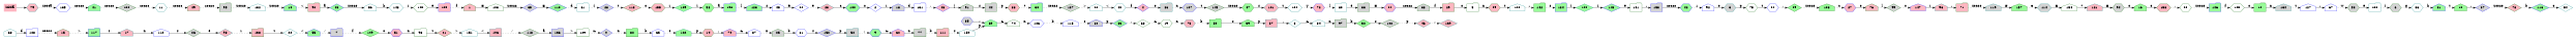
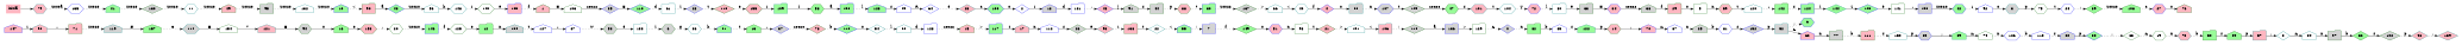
  digraph {
    rankdir=LR
    node [color=darkgreen fillcolor=white shape=house style=filled]
    edge [style=solid]
    0 [color=blue fillcolor=lightgrey shape=diamond]
    82 [fillcolor=palegreen shape=folder]
    65 [color=blue]
    122 [color=teal fillcolor=palegreen]
    1 [fillcolor=lightpink]
    103
    35 [color=blue fillcolor=lightgrey shape=diamond]
    110 [color=blue fillcolor=palegreen shape=diamond]
    2 [color=blue shape=diamond]
    18 [color=blue fillcolor=lightgrey]
    131 [color=blue shape=folder]
    48 [color=blue fillcolor=lightpink shape=diamond]
    3 [color=teal fillcolor=lightgrey shape=hexagon]
    75 [shape=hexagon]
    24 [color=blue shape=hexagon]
    89 [fillcolor=palegreen shape=diamond]
    4 [color=blue fillcolor=lightpink shape=diamond]
    86 [color=teal fillcolor=lightgrey shape=folder]
    107 [color=blue fillcolor=lightgrey shape=hexagon]
    145 [fillcolor=lightgrey shape=diamond]
    5 [shape=folder]
    59 [fillcolor=lightpink shape=hexagon]
    120 [color=teal]
    142 [fillcolor=palegreen shape=folder]
    6 [fillcolor=lightgrey shape=hexagon]
    36 [color=teal shape=hexagon]
    31 [color=blue fillcolor=palegreen]
    13 [fillcolor=palegreen]
    7 [color=blue fillcolor=lightgrey shape=folder]
    149 [fillcolor=palegreen shape=diamond]
    51 [color=blue fillcolor=lightpink shape=hexagon]
    98 [shape=folder]
    8 [color=teal shape=diamond]
    84 [color=teal]
    97 [fillcolor=lightgrey shape=folder]
    32 [fillcolor=palegreen shape=diamond]
    9 [color=blue fillcolor=palegreen shape=hexagon]
    62 [color=blue fillcolor=lightpink]
    77 [fillcolor=lightgrey shape=folder]
    111 [fillcolor=lightpink shape=folder]
    10 [color=blue fillcolor=palegreen]
    90 [fillcolor=lightpink shape=folder]
    43 [color=blue fillcolor=palegreen shape=diamond]
    56 [color=teal]
    11 [color=teal shape=hexagon]
    49 [fillcolor=lightpink]
    95 [fillcolor=lightgrey shape=folder]
    132 [color=teal]
    12 [fillcolor=palegreen shape=folder]
    134 [color=teal fillcolor=lightgrey]
    127 [color=blue]
    67 [color=blue]
    37 [color=blue fillcolor=lightgrey shape=diamond]
    78 [fillcolor=lightpink shape=diamond]
    116 [color=blue fillcolor=palegreen shape=diamond]
    14 [fillcolor=lightpink shape=hexagon]
    70 [color=blue fillcolor=lightpink]
    87 [color=blue]
    25 [fillcolor=lightgrey]
    15 [fillcolor=lightpink]
    117 [color=blue fillcolor=palegreen shape=folder]
    17 [color=teal fillcolor=lightpink]
    112 [color=blue]
    16 [fillcolor=palegreen]
    158 [fillcolor=lightpink shape=hexagon]
    20 [shape=hexagon]
    146 [color=blue fillcolor=palegreen shape=folder]
    26 [fillcolor=lightgrey shape=diamond]
    93 [color=teal fillcolor=lightpink shape=diamond]
    91 [fillcolor=lightgrey]
    19 [shape=hexagon]
    73 [color=teal fillcolor=lightpink shape=hexagon]
    50 [fillcolor=palegreen shape=folder]
    39 [fillcolor=palegreen]
    125 [shape=hexagon]
    21 [fillcolor=lightpink shape=diamond]
    151 [color=teal]
    106 [color=teal fillcolor=lightpink shape=folder]
    118 [fillcolor=lightgrey shape=diamond]
    22 [color=teal shape=diamond]
    55 [color=blue fillcolor=palegreen]
    23 [color=teal fillcolor=lightpink shape=diamond]
    100 [color=blue fillcolor=palegreen shape=hexagon]
    108 [fillcolor=palegreen]
    27 [color=blue fillcolor=lightpink shape=hexagon]
    81 [color=blue shape=hexagon]
    152 [color=blue fillcolor=lightgrey shape=diamond]
    52 [color=teal fillcolor=lightgrey shape=folder]
    138 [fillcolor=lightpink shape=folder]
    76 [fillcolor=lightpink]
-   99 [fillcolor=lightgrey shape=diamond]
    147 [color=blue fillcolor=lightpink]
    28 [color=blue fillcolor=lightgrey shape=diamond]
    113 [fillcolor=lightpink shape=diamond]
    155 [fillcolor=lightpink shape=hexagon]
-   109 [color=teal fillcolor=palegreen shape=diamond]
+   109 [color=teal fillcolor=palegreen shape=folder]
    29 [fillcolor=lightpink shape=folder]
    30 [color=blue fillcolor=palegreen shape=folder]
    137 [fillcolor=lightgrey shape=diamond]
    66 [color=teal]
    40 [color=teal shape=hexagon]
    102 [fillcolor=lightgrey shape=diamond]
    46 [color=teal fillcolor=lightpink shape=diamond]
    139 [color=teal fillcolor=lightpink shape=diamond]
    33 [fillcolor=lightgrey shape=folder]
    34 [color=blue fillcolor=lightpink shape=hexagon]
    38 [fillcolor=lightgrey]
    61 [color=teal shape=folder]
    54 [color=teal shape=diamond]
    57 [color=teal fillcolor=lightpink shape=folder]
    41 [color=teal fillcolor=palegreen]
    130 [fillcolor=lightgrey shape=diamond]
    42 [color=blue fillcolor=palegreen shape=hexagon]
    92 [color=blue]
    148 [color=teal shape=hexagon]
    140 [shape=hexagon]
    44 [fillcolor=lightgrey shape=folder]
    88 [fillcolor=lightpink shape=hexagon]
    45 [color=blue]
    64 [color=blue shape=diamond]
    47 [fillcolor=palegreen shape=hexagon]
    101 [color=teal fillcolor=lightpink shape=hexagon]
    104 [color=teal shape=hexagon]
    72 [color=blue fillcolor=lightpink shape=hexagon]
    53 [fillcolor=lightgrey shape=hexagon]
    133 [color=teal shape=folder]
    68 [color=teal]
    128 [color=blue shape=folder]
    105 [color=blue fillcolor=lightpink shape=folder]
    58 [fillcolor=palegreen shape=hexagon]
    156 [color=blue fillcolor=palegreen shape=folder]
    123 [color=blue fillcolor=palegreen]
    124 [color=blue fillcolor=palegreen shape=folder]
    60 [color=blue fillcolor=lightgrey]
    83 [color=blue fillcolor=palegreen shape=diamond]
    63 [shape=diamond]
    150 [color=teal]
    69 [color=teal fillcolor=palegreen]
    74
    126 [color=blue shape=hexagon]
    115 [color=blue]
    71 [fillcolor=lightpink shape=folder]
    119 [color=teal fillcolor=lightgrey]
    157 [fillcolor=palegreen]
    114 [color=teal fillcolor=lightgrey shape=hexagon]
    80 [color=teal shape=folder]
    96 [color=teal fillcolor=lightpink]
    85 [color=blue fillcolor=lightgrey shape=hexagon]
    79 [color=teal fillcolor=lightpink shape=hexagon]
    135 [color=blue shape=hexagon]
    initial [color=teal fillcolor=lightpink shape=plaintext]
    94 [fillcolor=lightgrey shape=hexagon]
    136 [color=blue fillcolor=lightgrey shape=folder]
    129 [shape=folder]
    154
    121 [color=teal fillcolor=lightpink]
    144 [color=teal fillcolor=palegreen shape=diamond]
    143 [color=blue fillcolor=palegreen shape=diamond]
    141 [shape=folder]
    153 [color=blue fillcolor=lightgrey shape=folder]
    0 -> 82 [label=n style=dotted]
    82 -> 65 [label=b]
    65 -> 122 [label=s style=dotted]
    122 -> 14 [label=p]
    1 -> 103 [label="="]
    103 -> 35 [label="\u0022"]
    35 -> 110 [label=E]
    110 -> 61 [label=d style=dotted]
    2 -> 18 [label=r]
    18 -> 131 [label=d]
    131 -> 48 [label="." style=dotted]
    48 -> 91 [label=j]
    3 -> 75 [label=p]
    75 -> 24 [label=t]
    24 -> 89 [label=";" style=dotted]
    89 -> 108 [label="\u0020" style=dotted]
    4 -> 86 [label=o]
    86 -> 107 [label=n style=dotted]
    107 -> 145 [label=t]
    145 -> 47 [label="\u0020"]
    5 -> 59 [label=n]
    59 -> 120 [label=t]
    120 -> 142 [label="-" style=dotted]
    142 -> 124 [label=s style=dotted]
    6 -> 36 [label=g style=dotted]
    36 -> 31 [label=h style=dotted]
    31 -> 13 [label=t style=dotted]
    13 -> 37 [label=":"]
    7 -> 149 [label=f style=dotted]
    149 -> 51 [label=o]
    51 -> 98 [label=n]
    98 -> 21 [label=t]
    8 -> 84 [label="&"]
    84 -> 97 [label=n]
    97 -> 32 [label=b]
    32 -> 102 [label=s]
-   9 -> 62 [label="&"]
+   52 -> 62 [label="&"]
    62 -> 77 [label=n]
    77 -> 111 [label=b style=dotted]
    111 -> 150 [label=s style=dotted]
    10 -> 90 [label="<" style=dotted]
    90 -> 43 [label=a]
    43 -> 56 [label="\u0020"]
    56 -> 148 [label=h]
    11 -> 49 [label="\u0020" style=dotted]
    49 -> 95 [label="\u0020" style=dotted]
    95 -> 132 [label="\u0020" style=dotted]
    132 -> 10 [label="\u0020" style=dotted]
    12 -> 134 [label=n]
    134 -> 127 [label=t style=dotted]
    127 -> 67 [label="-"]
    67 -> 53 [label=w style=dotted]
    37 -> 78 [label="\u0020" style=dotted]
    78 -> 116 [label=b style=dotted]
    116 -> 54 [label=o]
    14 -> 70 [label=";"]
    70 -> 87 [label="&"]
    87 -> 25 [label=n style=dotted]
    25 -> 81 [label=b]
    15 -> 117 [label=">" style=dotted]
    117 -> 17 [label=I]
    17 -> 112 [label=n]
    112 -> 26 [label=s]
    16 -> 158 [label=0]
    158 -> 20 [label=";" style=dotted]
    20 -> 146 [label="\u0020" style=dotted]
    146 -> 125 [label=f style=dotted]
    26 -> 93 [label=e]
    93 -> 138 [label=r style=dotted]
    91 -> 44 [label=s]
    19 -> 73 [label=n style=dotted]
    73 -> 50 [label=b style=dotted]
    50 -> 39 [label=s]
    39 -> 57 [label=p]
    125 -> 12 [label=o]
    21 -> 151 [label=">" style=dotted]
    151 -> 106 [label="<"]
    106 -> 118 [label="/" style=dotted]
    118 -> 136 [label=a]
    22 -> 55 [label="<" style=dotted]
    55 -> 7 [label="/" style=dotted]
    23 -> 100 [label=c]
    100 -> 2 [label=o]
    108 -> 27 [label=c style=dotted]
    27 -> 76 [label=o]
    81 -> 152 [label=s]
    152 -> 52 [label=p]
    52 -> 9 [label=";" style=dotted]
    138 -> 22 [label=t]
-   76 -> 99 [label=l style=dotted]
-   99 -> 147 [label=o style=dotted]
    147 -> 96 [label=r]
    28 -> 113 [label=t style=dotted]
    113 -> 155 [label=o style=dotted]
    155 -> 109 [label=r]
    109 -> 58 [label=i]
    29 -> 5 [label=o]
    30 -> 137 [label="\u0022" style=dotted]
    137 -> 66 [label=">" style=dotted]
    66 -> 40 [label="<"]
    40 -> 4 [label=f]
    102 -> 46 [label=p style=dotted]
    46 -> 139 [label=";" style=dotted]
    33 -> 34 [label="="]
    34 -> 38 [label="\u0022"]
    38 -> 29 [label=f]
    61 -> 28 [label=i style=dotted]
+   54 -> 68 [label=l style=dotted]
    57 -> 8 [label=";"]
    41 -> 130 [label="\u0020" style=dotted]
    130 -> 11 [label="\u0020" style=dotted]
    42 -> 92 [label=1 style=dotted]
    92 -> 3 [label=0]
    148 -> 140 [label=r style=dotted]
    140 -> 105 [label=e]
    44 -> 88 [label=p style=dotted]
    88 -> 30 [label="?" style=dotted]
    45 -> 64 [label=R]
    64 -> 23 [label=e style=dotted]
    47 -> 101 [label=s]
    101 -> 104 [label=t]
    104 -> 72 [label=y style=dotted]
    72 -> 80 [label=l style=dotted]
    53 -> 133 [label=e]
    133 -> 6 [label=i style=dotted]
    68 -> 128 [label=d]
    128 -> 15 [label="\u0022" style=dotted]
    105 -> 1 [label=f style=dotted]
    58 -> 156 [label=a]
    156 -> 123 [label=l style=dotted]
    123 -> 45 [label=s]
    124 -> 144 [label=i]
    60 -> 83 [label=p]
    83 -> 63 [label=";" style=dotted]
    63 -> 19 [label="&" style=dotted]
-   150 -> 69 [label=p]
+   150 -> 85 [label=p]
    69 -> 74 [label="&"]
    74 -> 126 [label=n style=dotted]
    126 -> 115 [label=b style=dotted]
    115 -> 60 [label=s style=dotted]
    71 -> 119 [label="\u0020" style=dotted]
    119 -> 157 [label="#"]
    157 -> 114 [label=C style=dotted]
    114 -> 154 [label=E]
    80 -> 33 [label=e]
    96 -> 71 [label=":"]
    85 -> 69 [label=";"]
    79 -> 135 [label="\u000a" style=dotted]
    135 -> 41 [label="\u0020" style=dotted]
    initial -> 79
    94 -> 16 [label=0]
    136 -> 129 [label=">"]
    129 -> 0 [label="&" style=dotted]
    154 -> 121 [label=7]
    121 -> 94 [label=E]
    144 -> 143 [label=z]
    143 -> 141 [label=e]
    141 -> 153 [label=":"]
    153 -> 42 [label="\u0020"]
  }
